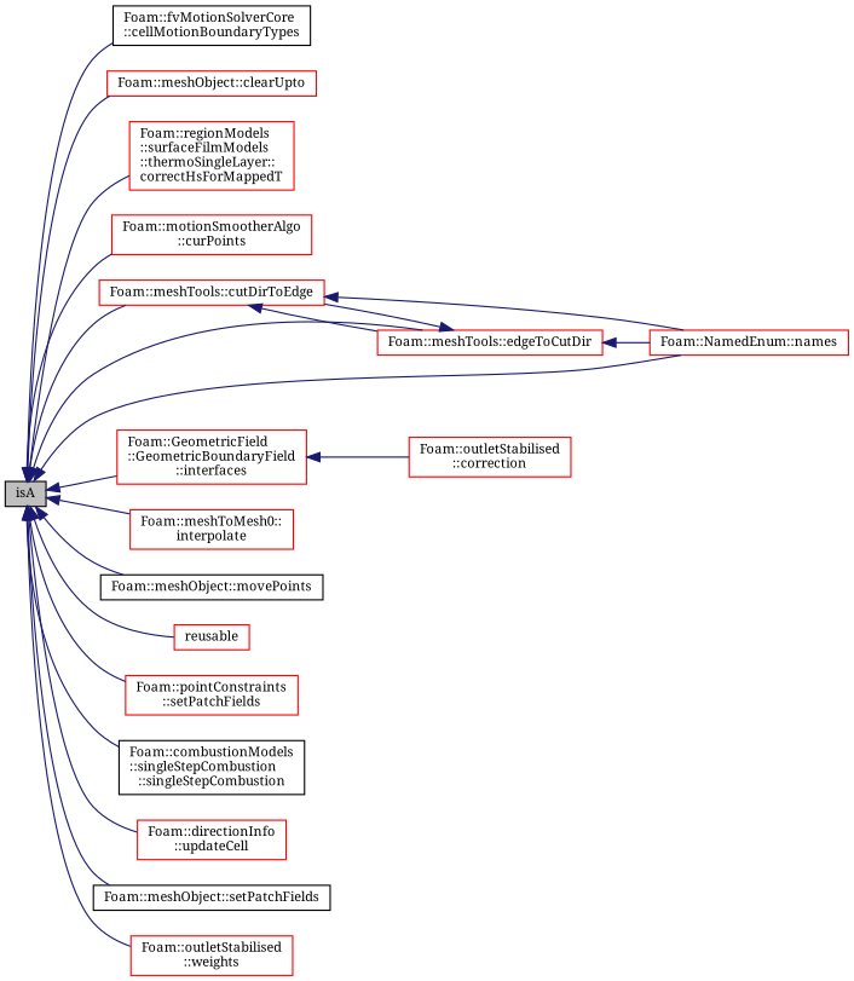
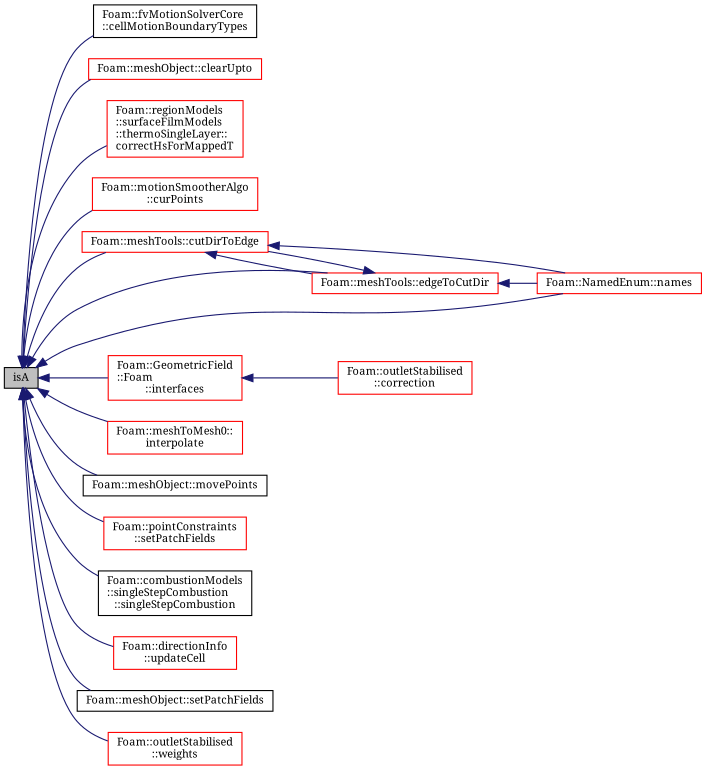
  digraph {
    fontname="Noto Serif"
    rankdir=LR
    node [color=red fontname="Noto Serif" fontsize=10 shape=record]
    edge [color=midnightblue dir=back fontname="Noto Serif" fontsize=10 labelfontname=Helvetica labelfontsize=10 style=solid]
    n1 [color=black fillcolor=grey75 fontcolor=black height=0.2 label=isA style=filled width=0.4]
    n2 [color=black height=0.2 label="Foam::fvMotionSolverCore\l::cellMotionBoundaryTypes" width=0.4]
    n3 [height=0.2 label="Foam::meshObject::clearUpto" width=0.4]
    n4 [height=0.2 label="Foam::regionModels\l::surfaceFilmModels\l::thermoSingleLayer::\lcorrectHsForMappedT" width=0.4]
    n5 [height=0.2 label="Foam::motionSmootherAlgo\l::curPoints" width=0.4]
    n6 [height=0.2 label="Foam::meshTools::cutDirToEdge" width=0.4]
    n7 [height=0.2 label="Foam::NamedEnum::names" width=0.4]
    n8 [height=0.2 label="Foam::meshTools::edgeToCutDir" width=0.4]
-   n9 [height=0.2 label="Foam::GeometricField\l::GeometricBoundaryField\l::interfaces" width=0.4]
+   n9 [height=0.2 label="Foam::GeometricField\l::Foam\l::interfaces" width=0.4]
    n10 [height=0.2 label="Foam::meshToMesh0::\linterpolate" width=0.4]
    n11 [color=black height=0.2 label="Foam::meshObject::movePoints" width=0.4]
-   n12 [height=0.2 label=reusable width=0.4]
    n13 [height=0.2 label="Foam::pointConstraints\l::setPatchFields" width=0.4]
    n14 [color=black height=0.2 label="Foam::combustionModels\l::singleStepCombustion\l::singleStepCombustion" width=0.4]
    n15 [height=0.2 label="Foam::directionInfo\l::updateCell" width=0.4]
    n16 [color=black height=0.2 label="Foam::meshObject::setPatchFields" width=0.4]
    n17 [height=0.2 label="Foam::outletStabilised\l::weights" width=0.4]
    n18 [height=0.2 label="Foam::outletStabilised\l::correction" width=0.4]
    n1 -> n2
    n1 -> n3
    n1 -> n4
    n1 -> n5
    n1 -> n6
    n1 -> n7
    n1 -> n8
    n1 -> n9
    n1 -> n10
    n1 -> n11
-   n1 -> n12
    n1 -> n13
    n1 -> n14
    n1 -> n15
    n1 -> n16
    n1 -> n17
    n6 -> n7
    n6 -> n8
    n8 -> n6
    n8 -> n7
    n9 -> n18
  }
